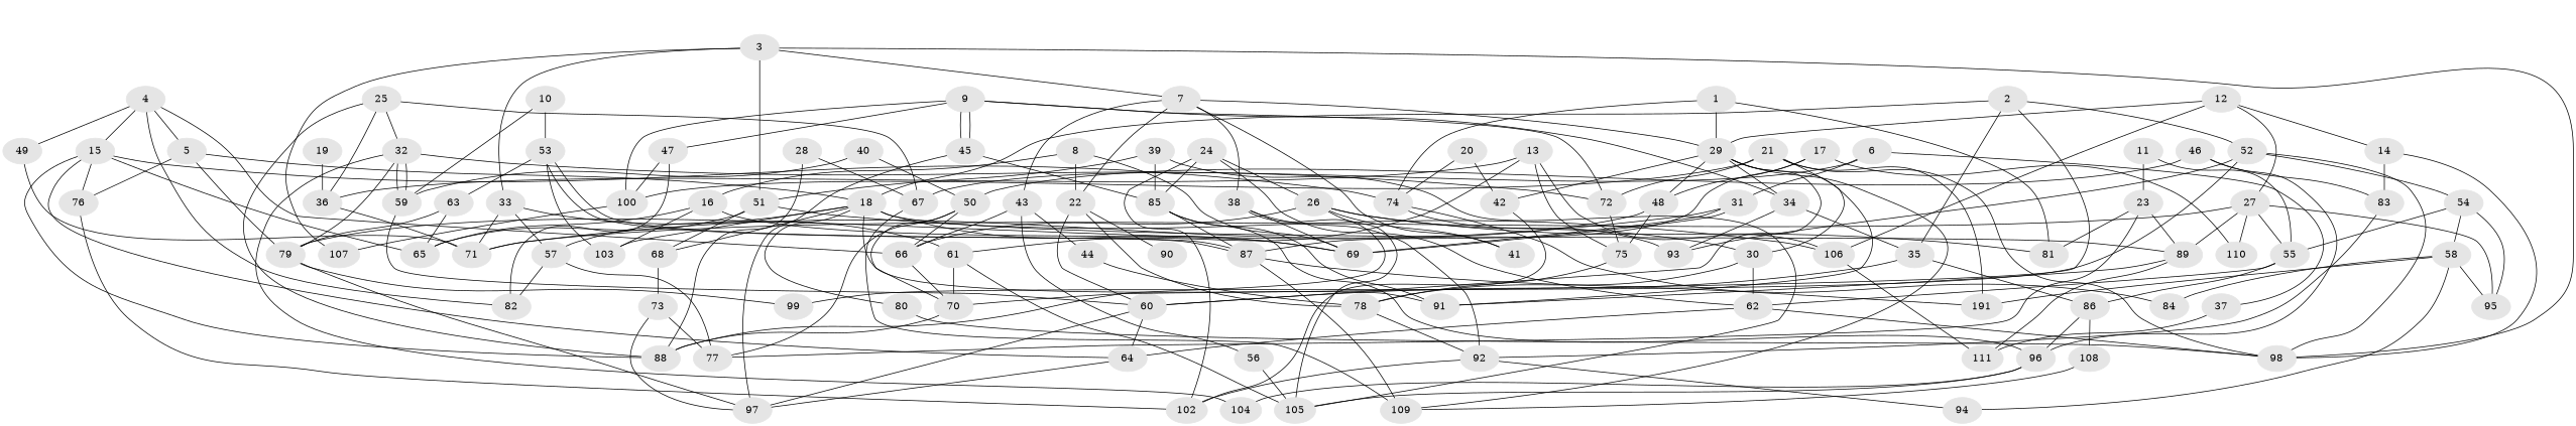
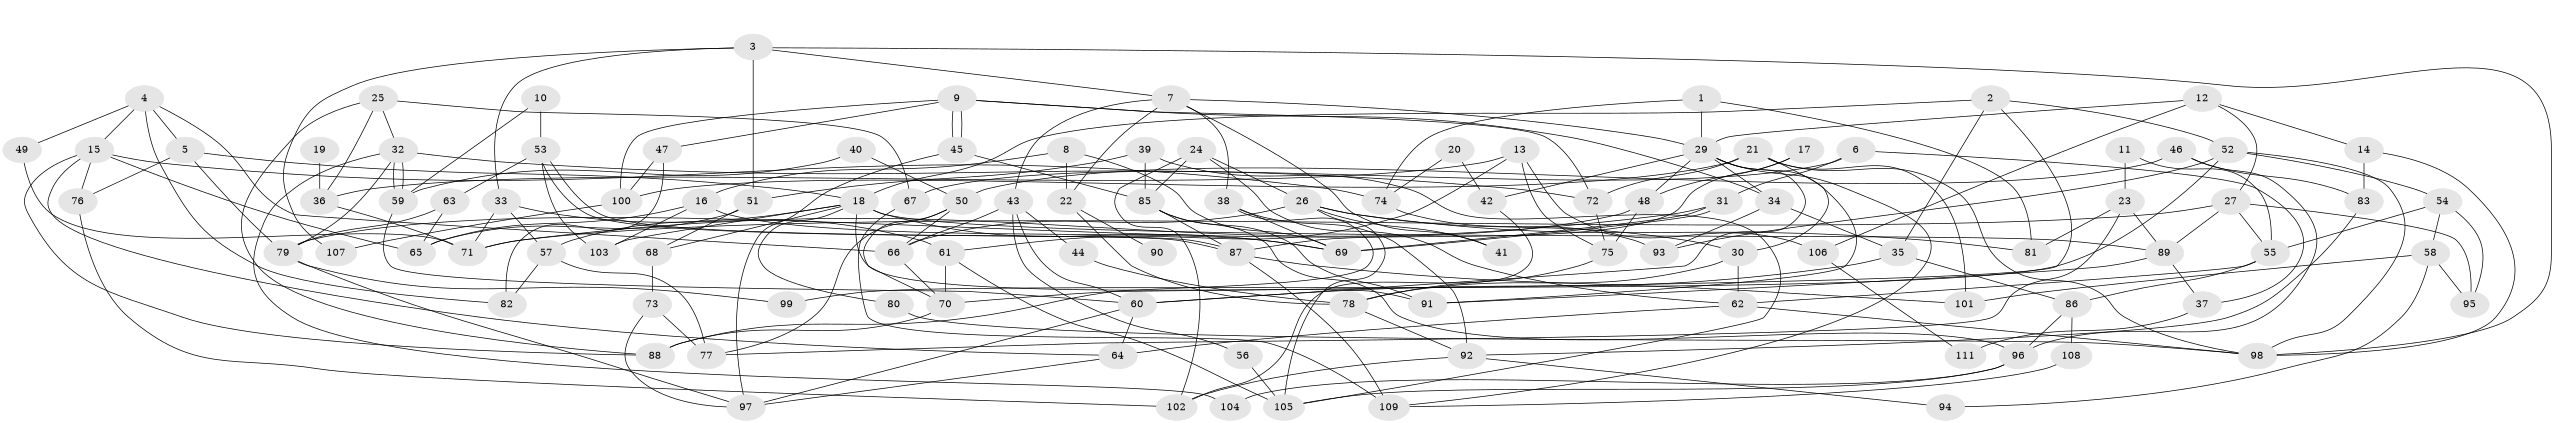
  graph {
    node [color=gray90 style=filled]
    1
    29
    74
    81
    34
    48
    91
    42
    60
    109
    93
-   84
    2
    18
    35
    52
    70
    69
    57
    68
    80
    89
    103
    86
    98
    54
    99
    88
    3
    7
    33
    51
    107
    22
    38
    41
    43
    61
    71
    106
    65
    4
    5
    15
    49
    66
    82
    76
    79
    64
    102
    97
    6
    31
    37
    67
    111
    78
    90
    92
    44
    56
    8
    16
    9
    45
    47
    72
    100
    85
    75
    10
    53
    59
    87
    63
    11
    23
    55
    77
    62
    12
    14
    27
    83
-   110
    95
    13
    36
    105
    17
-   101 [label=191]
+   101
    73
    19
    20
    21
    30
    24
    26
    96
    25
    32
    104
-   28
    108
    94
    39
    40
    50
    46
    58
    1 -- 29
    1 -- 74
    1 -- 81
    29 -- 34
    29 -- 48
    29 -- 91
    29 -- 42
    29 -- 60
    29 -- 109
    74 -- 93
-   74 -- 84
    34 -- 93
    34 -- 35
    48 -- 79
    48 -- 75
    42 -- 102
    60 -- 64
    60 -- 97
    2 -- 18
    2 -- 35
    2 -- 52
    2 -- 70
    18 -- 91
    18 -- 69
    18 -- 57
    18 -- 68
    18 -- 80
    18 -- 89
    18 -- 103
    35 -- 60
    35 -- 86
    52 -- 93
    52 -- 98
    52 -- 54
    52 -- 99
    70 -- 88
    57 -- 82
    57 -- 77
    68 -- 73
    80 -- 98
    89 -- 91
-   89 -- 111
+   89 -- 37
    86 -- 96
    86 -- 108
    54 -- 55
    54 -- 95
    54 -- 58
    3 -- 98
    3 -- 7
    3 -- 33
    3 -- 51
    3 -- 107
    7 -- 29
    7 -- 22
    7 -- 38
    7 -- 41
    7 -- 43
    33 -- 57
    33 -- 61
    33 -- 71
    51 -- 68
-   51 -- 106
    51 -- 65
    22 -- 78
    22 -- 90
    38 -- 69
    38 -- 88
    38 -- 92
-   22 -- 60
+   43 -- 60
    43 -- 66
    43 -- 44
    43 -- 56
    61 -- 70
    61 -- 105
    106 -- 111
    4 -- 5
    4 -- 15
    4 -- 49
    4 -- 66
    4 -- 82
    5 -- 18
    5 -- 76
    5 -- 79
    15 -- 74
    15 -- 88
    15 -- 65
    15 -- 76
    15 -- 64
    49 -- 71
    66 -- 70
    76 -- 102
    79 -- 99
    79 -- 97
    64 -- 97
    6 -- 31
    6 -- 37
    6 -- 67
    31 -- 69
    31 -- 69
    31 -- 71
    37 -- 111
    67 -- 109
    78 -- 92
    92 -- 102
    92 -- 94
    44 -- 78
    56 -- 105
    8 -- 69
    8 -- 22
    8 -- 16
    16 -- 69
    16 -- 103
    16 -- 65
    9 -- 34
    9 -- 45
    9 -- 45
    9 -- 47
    9 -- 72
    9 -- 100
    45 -- 97
    45 -- 85
    47 -- 82
    47 -- 100
    72 -- 75
    100 -- 107
    85 -- 91
    85 -- 87
    85 -- 96
    75 -- 78
    10 -- 53
    10 -- 59
    53 -- 103
    53 -- 87
    53 -- 87
    53 -- 63
    59 -- 60
    87 -- 109
    87 -- 101
    63 -- 65
    63 -- 79
    11 -- 23
    11 -- 55
    23 -- 81
    23 -- 89
    23 -- 77
    55 -- 86
    55 -- 62
    62 -- 98
    62 -- 64
    12 -- 29
    12 -- 106
    12 -- 14
    12 -- 27
    14 -- 98
    14 -- 83
    27 -- 89
    27 -- 71
    27 -- 55
-   27 -- 110
    27 -- 95
    83 -- 92
    13 -- 61
    13 -- 106
    13 -- 75
    13 -- 36
    36 -- 71
    17 -- 48
    17 -- 87
-   17 -- 110
    73 -- 97
    73 -- 77
    19 -- 36
    20 -- 74
    20 -- 42
    21 -- 98
    21 -- 72
    21 -- 100
    21 -- 101
    21 -- 30
    30 -- 78
    30 -- 62
    24 -- 102
    24 -- 85
    24 -- 62
    24 -- 26
    26 -- 81
    26 -- 41
    26 -- 66
    26 -- 105
    26 -- 30
    96 -- 105
    96 -- 104
    25 -- 88
    25 -- 67
    25 -- 36
    25 -- 32
    32 -- 79
    32 -- 72
    32 -- 59
    32 -- 59
    32 -- 104
-   28 -- 88
-   28 -- 67
    108 -- 109
    39 -- 51
    39 -- 85
    39 -- 105
    40 -- 59
    40 -- 50
    50 -- 70
    50 -- 66
    50 -- 77
    46 -- 83
    46 -- 96
    46 -- 50
-   58 -- 84
    58 -- 95
    58 -- 101
    58 -- 94
  }
